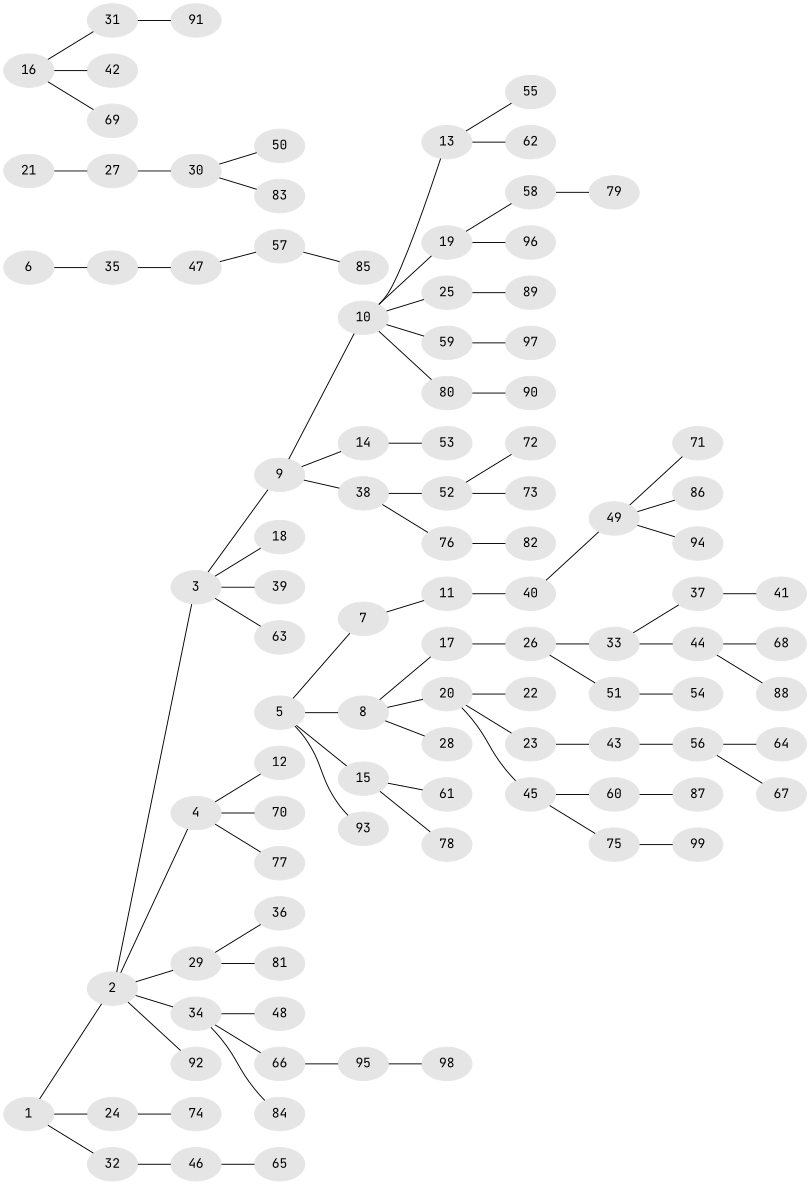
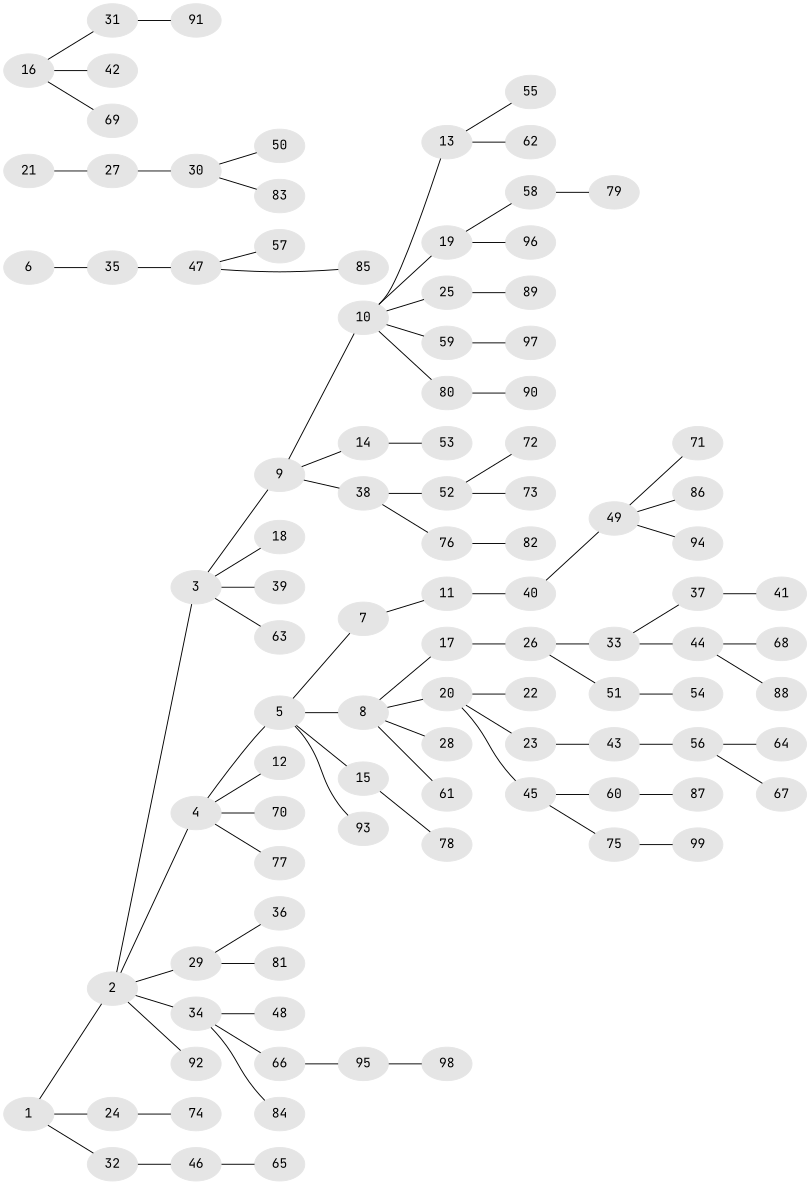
  graph {
    fontname="JetBrains Mono"
    rankdir=LR
    node [color=gray90 fontname="JetBrains Mono" style=filled]
    edge [fontname="JetBrains Mono"]
    1
    2
    24
    32
    3
    4
    29
    34
    92
    6
    35
    74
    46
    9
    18
    39
    63
    5
    12
    70
    77
    36
    81
    48
    66
    84
    10
    14
    38
    7
    8
    15
    93
    11
    17
    20
    28
    61
    78
    21
    27
    47
    40
    26
    22
    23
    45
    13
    19
    25
    59
    80
    53
    52
    76
    55
    62
    16
    31
    42
    69
    58
    96
    89
    97
    90
    49
    91
    33
    51
    79
    43
    60
    75
    30
    56
    37
    44
    54
    50
    83
    65
    41
    68
    88
    95
    57
    85
    72
    73
    82
    71
    86
    94
    64
    67
    87
    99
    98
    1 -- 2
    1 -- 24
    1 -- 32
    2 -- 3
    2 -- 4
    2 -- 29
    2 -- 34
    2 -- 92
    24 -- 74
    32 -- 46
    3 -- 9
    3 -- 18
    3 -- 39
    3 -- 63
+   4 -- 5
    4 -- 12
    4 -- 70
    4 -- 77
    29 -- 36
    29 -- 81
    34 -- 48
    34 -- 66
    34 -- 84
    6 -- 35
    35 -- 47
    46 -- 65
    9 -- 10
    9 -- 14
    9 -- 38
    5 -- 7
    5 -- 8
    5 -- 15
    5 -- 93
    66 -- 95
    10 -- 13
    10 -- 19
    10 -- 25
    10 -- 59
    10 -- 80
    14 -- 53
    38 -- 52
    38 -- 76
    7 -- 11
    8 -- 17
    8 -- 20
    8 -- 28
-   15 -- 61
+   8 -- 61
    15 -- 78
    11 -- 40
    17 -- 26
    20 -- 22
    20 -- 23
    20 -- 45
    21 -- 27
    27 -- 30
    47 -- 57
-   57 -- 85
+   47 -- 85
    40 -- 49
    26 -- 33
    26 -- 51
    23 -- 43
    45 -- 60
    45 -- 75
    13 -- 55
    13 -- 62
    19 -- 58
    19 -- 96
    25 -- 89
    59 -- 97
    80 -- 90
    52 -- 72
    52 -- 73
    76 -- 82
    16 -- 31
    16 -- 42
    16 -- 69
    31 -- 91
    58 -- 79
    49 -- 71
    49 -- 86
    49 -- 94
    33 -- 37
    33 -- 44
    51 -- 54
    43 -- 56
    60 -- 87
    75 -- 99
    30 -- 50
    30 -- 83
    56 -- 64
    56 -- 67
    37 -- 41
    44 -- 68
    44 -- 88
    95 -- 98
  }
